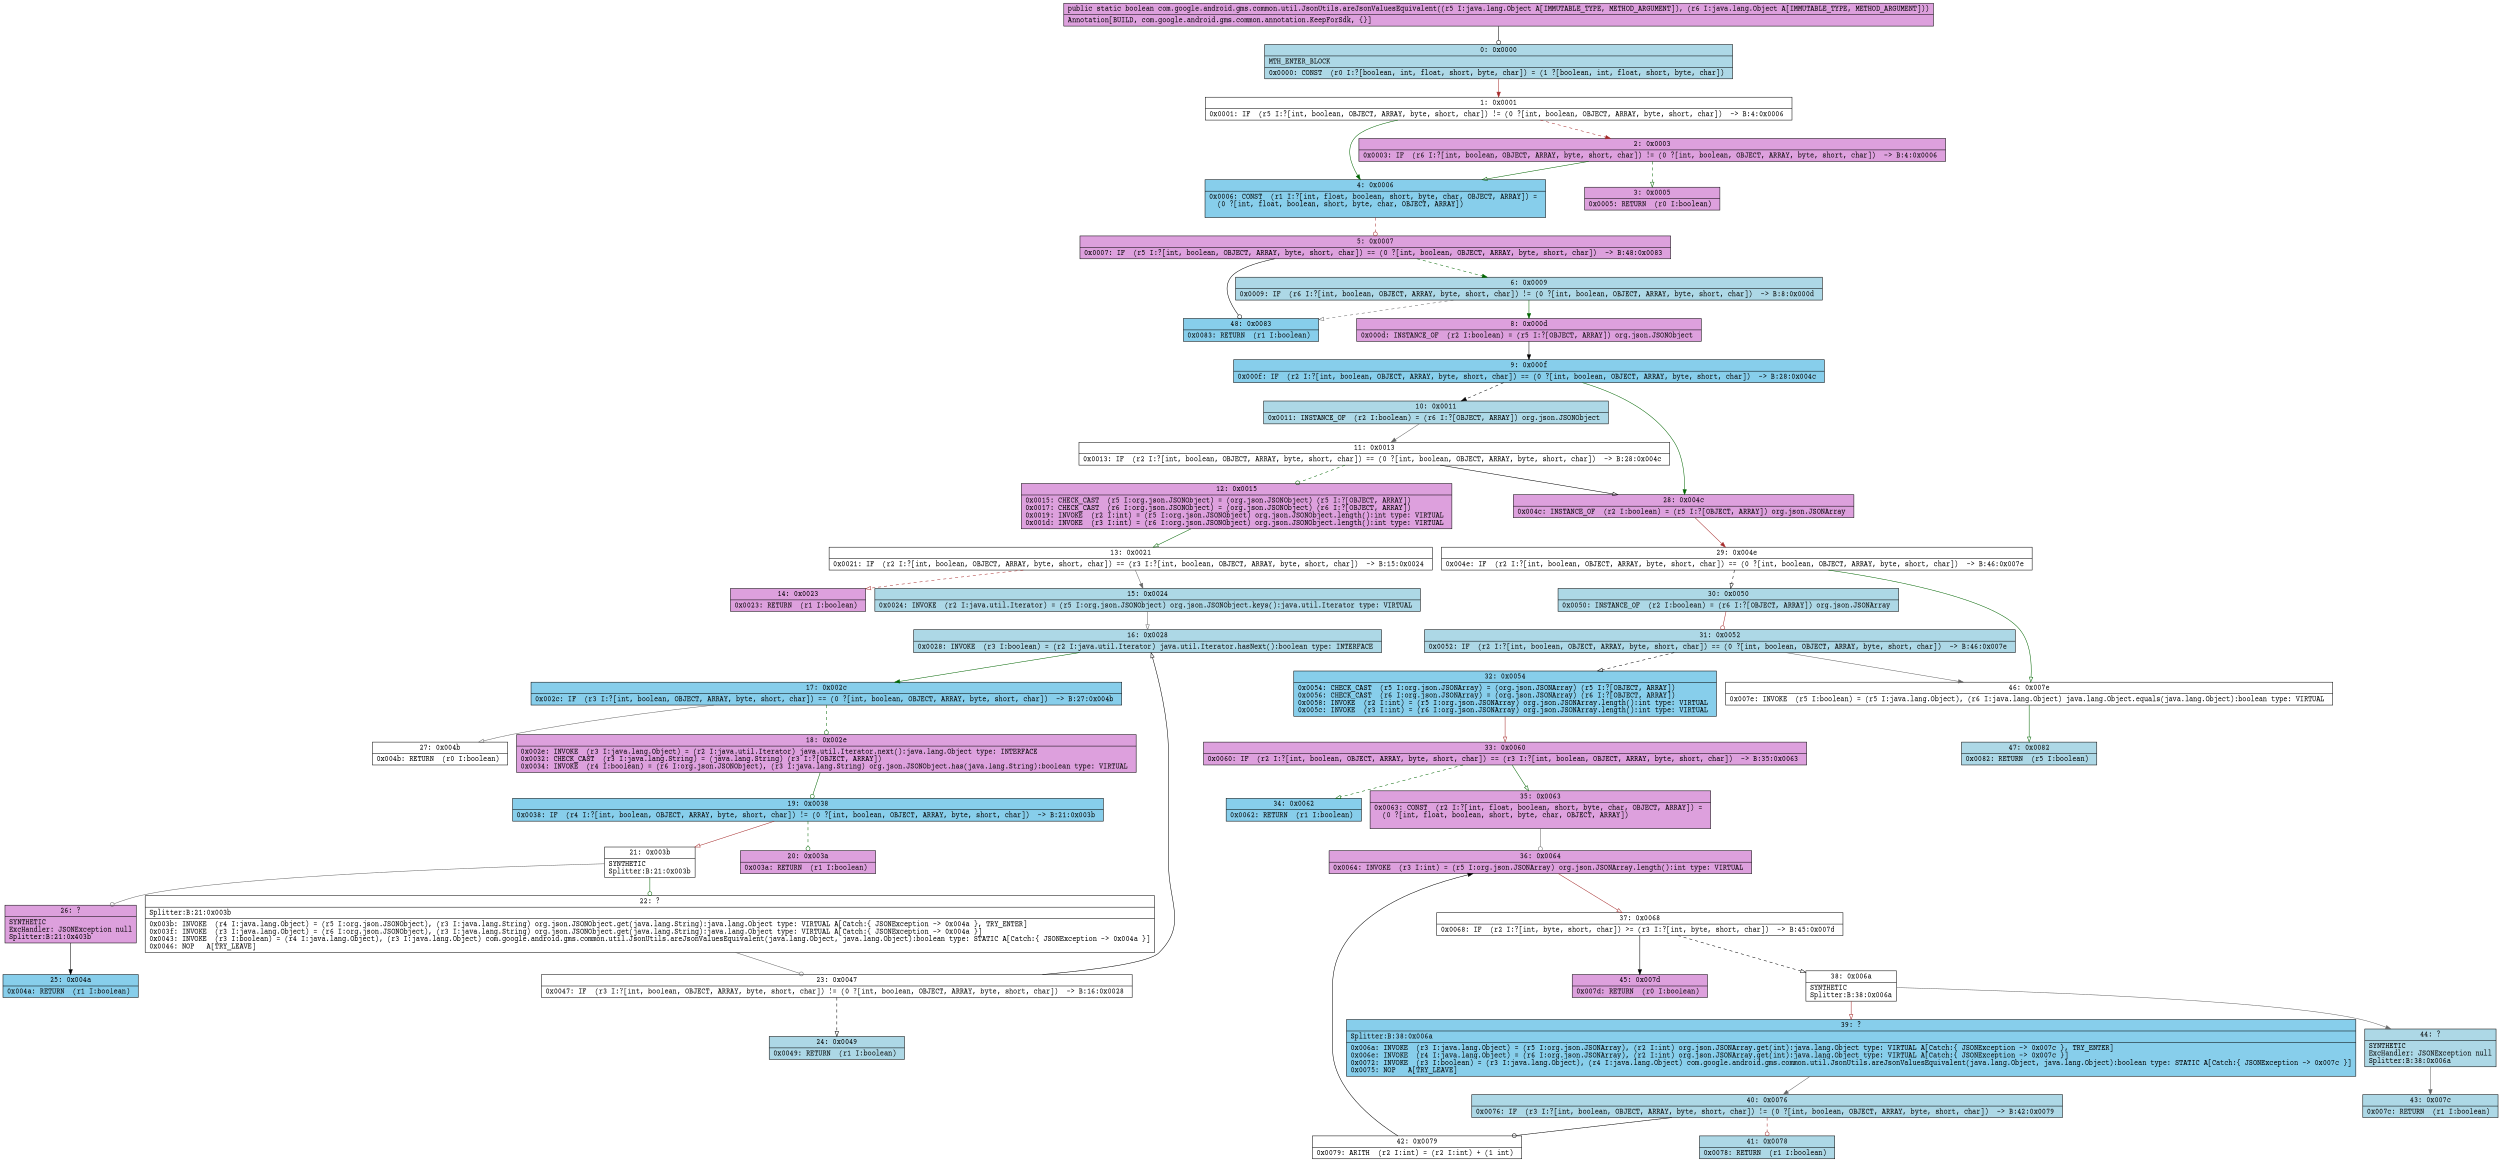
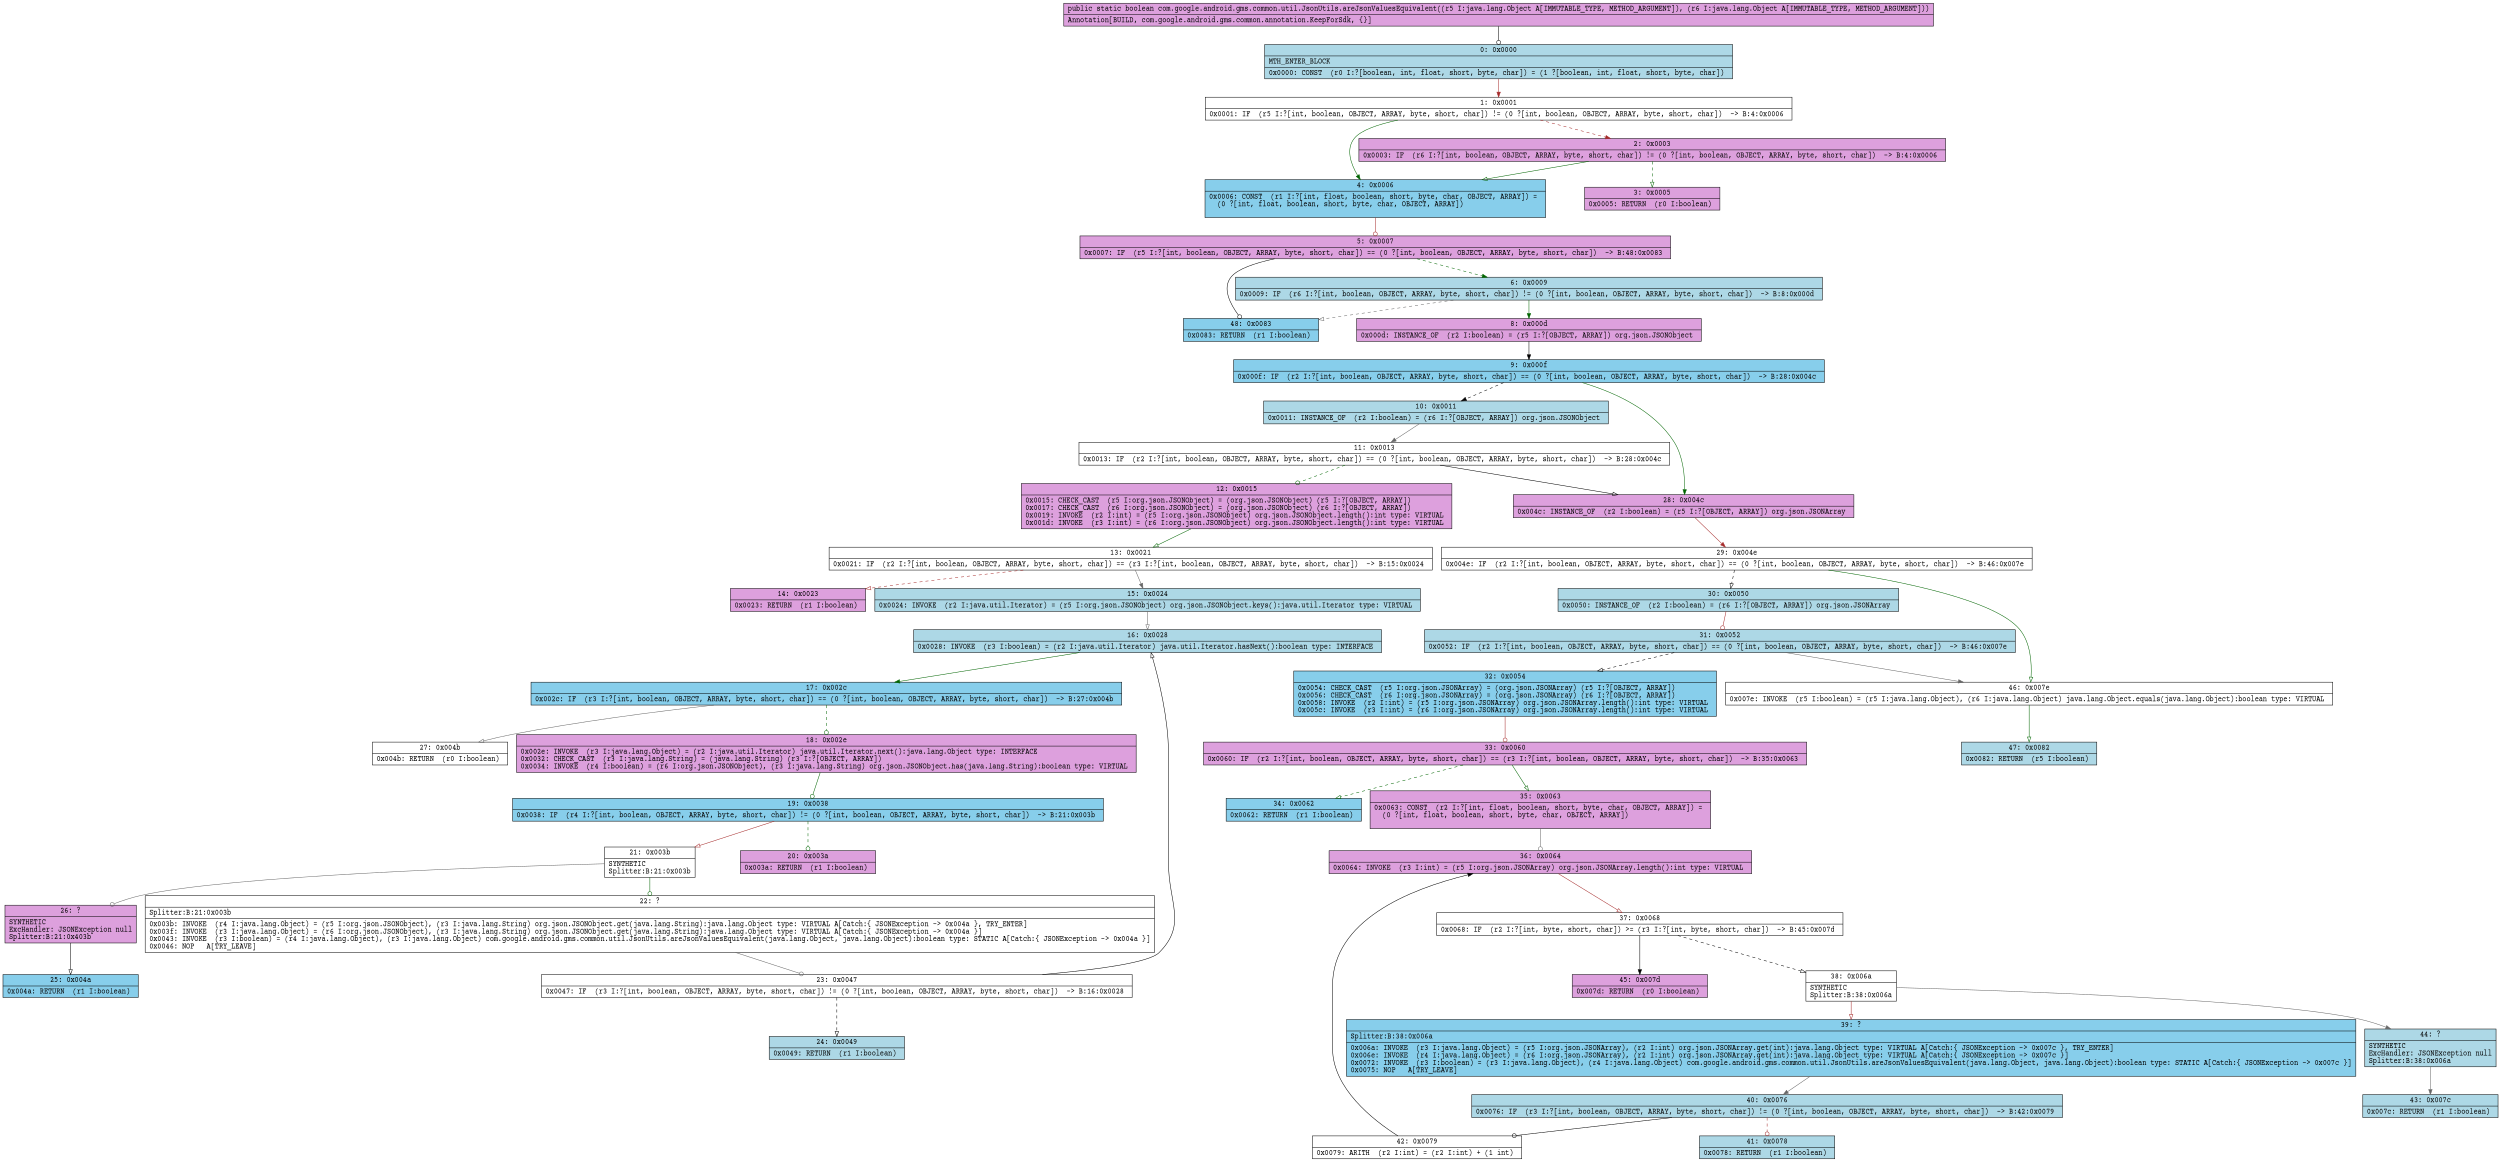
  digraph {
    fontname="Courier Prime"
    node [fillcolor=plum fontname="Courier Prime" shape=record style=filled]
    edge [arrowhead=onormal color=darkgreen fontname="Courier Prime"]
    n1 [fillcolor=lightblue label="{0\:\ 0x0000|MTH_ENTER_BLOCK\l|0x0000: CONST  (r0 I:?[boolean, int, float, short, byte, char]) = (1 ?[boolean, int, float, short, byte, char]) \l}"]
    n2 [fillcolor=white label="{1\:\ 0x0001|0x0001: IF  (r5 I:?[int, boolean, OBJECT, ARRAY, byte, short, char]) != (0 ?[int, boolean, OBJECT, ARRAY, byte, short, char])  \-\> B:4:0x0006 \l}"]
    n3 [label="{2\:\ 0x0003|0x0003: IF  (r6 I:?[int, boolean, OBJECT, ARRAY, byte, short, char]) != (0 ?[int, boolean, OBJECT, ARRAY, byte, short, char])  \-\> B:4:0x0006 \l}"]
    n4 [fillcolor=skyblue label="{4\:\ 0x0006|0x0006: CONST  (r1 I:?[int, float, boolean, short, byte, char, OBJECT, ARRAY]) = \l  (0 ?[int, float, boolean, short, byte, char, OBJECT, ARRAY])\l \l}"]
    n5 [label="{3\:\ 0x0005|0x0005: RETURN  (r0 I:boolean) \l}"]
    n6 [label="{5\:\ 0x0007|0x0007: IF  (r5 I:?[int, boolean, OBJECT, ARRAY, byte, short, char]) == (0 ?[int, boolean, OBJECT, ARRAY, byte, short, char])  \-\> B:48:0x0083 \l}"]
    n7 [fillcolor=lightblue label="{6\:\ 0x0009|0x0009: IF  (r6 I:?[int, boolean, OBJECT, ARRAY, byte, short, char]) != (0 ?[int, boolean, OBJECT, ARRAY, byte, short, char])  \-\> B:8:0x000d \l}"]
    n8 [fillcolor=skyblue label="{48\:\ 0x0083|0x0083: RETURN  (r1 I:boolean) \l}"]
    n9 [label="{8\:\ 0x000d|0x000d: INSTANCE_OF  (r2 I:boolean) = (r5 I:?[OBJECT, ARRAY]) org.json.JSONObject \l}"]
    n10 [fillcolor=skyblue label="{9\:\ 0x000f|0x000f: IF  (r2 I:?[int, boolean, OBJECT, ARRAY, byte, short, char]) == (0 ?[int, boolean, OBJECT, ARRAY, byte, short, char])  \-\> B:28:0x004c \l}"]
    n11 [fillcolor=lightblue label="{10\:\ 0x0011|0x0011: INSTANCE_OF  (r2 I:boolean) = (r6 I:?[OBJECT, ARRAY]) org.json.JSONObject \l}"]
    n12 [label="{28\:\ 0x004c|0x004c: INSTANCE_OF  (r2 I:boolean) = (r5 I:?[OBJECT, ARRAY]) org.json.JSONArray \l}"]
    n13 [fillcolor=white label="{11\:\ 0x0013|0x0013: IF  (r2 I:?[int, boolean, OBJECT, ARRAY, byte, short, char]) == (0 ?[int, boolean, OBJECT, ARRAY, byte, short, char])  \-\> B:28:0x004c \l}"]
    n14 [fillcolor=white label="{29\:\ 0x004e|0x004e: IF  (r2 I:?[int, boolean, OBJECT, ARRAY, byte, short, char]) == (0 ?[int, boolean, OBJECT, ARRAY, byte, short, char])  \-\> B:46:0x007e \l}"]
    n15 [label="{12\:\ 0x0015|0x0015: CHECK_CAST  (r5 I:org.json.JSONObject) = (org.json.JSONObject) (r5 I:?[OBJECT, ARRAY]) \l0x0017: CHECK_CAST  (r6 I:org.json.JSONObject) = (org.json.JSONObject) (r6 I:?[OBJECT, ARRAY]) \l0x0019: INVOKE  (r2 I:int) = (r5 I:org.json.JSONObject) org.json.JSONObject.length():int type: VIRTUAL \l0x001d: INVOKE  (r3 I:int) = (r6 I:org.json.JSONObject) org.json.JSONObject.length():int type: VIRTUAL \l}"]
    n16 [fillcolor=white label="{13\:\ 0x0021|0x0021: IF  (r2 I:?[int, boolean, OBJECT, ARRAY, byte, short, char]) == (r3 I:?[int, boolean, OBJECT, ARRAY, byte, short, char])  \-\> B:15:0x0024 \l}"]
    n17 [label="{14\:\ 0x0023|0x0023: RETURN  (r1 I:boolean) \l}"]
    n18 [fillcolor=lightblue label="{15\:\ 0x0024|0x0024: INVOKE  (r2 I:java.util.Iterator) = (r5 I:org.json.JSONObject) org.json.JSONObject.keys():java.util.Iterator type: VIRTUAL \l}"]
    n19 [fillcolor=lightblue label="{16\:\ 0x0028|0x0028: INVOKE  (r3 I:boolean) = (r2 I:java.util.Iterator) java.util.Iterator.hasNext():boolean type: INTERFACE \l}"]
    n20 [fillcolor=skyblue label="{17\:\ 0x002c|0x002c: IF  (r3 I:?[int, boolean, OBJECT, ARRAY, byte, short, char]) == (0 ?[int, boolean, OBJECT, ARRAY, byte, short, char])  \-\> B:27:0x004b \l}"]
    n21 [label="{18\:\ 0x002e|0x002e: INVOKE  (r3 I:java.lang.Object) = (r2 I:java.util.Iterator) java.util.Iterator.next():java.lang.Object type: INTERFACE \l0x0032: CHECK_CAST  (r3 I:java.lang.String) = (java.lang.String) (r3 I:?[OBJECT, ARRAY]) \l0x0034: INVOKE  (r4 I:boolean) = (r6 I:org.json.JSONObject), (r3 I:java.lang.String) org.json.JSONObject.has(java.lang.String):boolean type: VIRTUAL \l}"]
    n22 [fillcolor=white label="{27\:\ 0x004b|0x004b: RETURN  (r0 I:boolean) \l}"]
    n23 [fillcolor=skyblue label="{19\:\ 0x0038|0x0038: IF  (r4 I:?[int, boolean, OBJECT, ARRAY, byte, short, char]) != (0 ?[int, boolean, OBJECT, ARRAY, byte, short, char])  \-\> B:21:0x003b \l}"]
    n24 [label="{20\:\ 0x003a|0x003a: RETURN  (r1 I:boolean) \l}"]
    n25 [fillcolor=white label="{21\:\ 0x003b|SYNTHETIC\lSplitter:B:21:0x003b\l}"]
    n26 [fillcolor=white label="{22\:\ ?|Splitter:B:21:0x003b\l|0x003b: INVOKE  (r4 I:java.lang.Object) = (r5 I:org.json.JSONObject), (r3 I:java.lang.String) org.json.JSONObject.get(java.lang.String):java.lang.Object type: VIRTUAL A[Catch:\{ JSONException \-\> 0x004a \}, TRY_ENTER]\l0x003f: INVOKE  (r3 I:java.lang.Object) = (r6 I:org.json.JSONObject), (r3 I:java.lang.String) org.json.JSONObject.get(java.lang.String):java.lang.Object type: VIRTUAL A[Catch:\{ JSONException \-\> 0x004a \}]\l0x0043: INVOKE  (r3 I:boolean) = (r4 I:java.lang.Object), (r3 I:java.lang.Object) com.google.android.gms.common.util.JsonUtils.areJsonValuesEquivalent(java.lang.Object, java.lang.Object):boolean type: STATIC A[Catch:\{ JSONException \-\> 0x004a \}]\l0x0046: NOP   A[TRY_LEAVE]\l}"]
    n27 [label="{26\:\ ?|SYNTHETIC\lExcHandler: JSONException null\lSplitter:B:21:0x403b\l}"]
    n28 [fillcolor=white label="{23\:\ 0x0047|0x0047: IF  (r3 I:?[int, boolean, OBJECT, ARRAY, byte, short, char]) != (0 ?[int, boolean, OBJECT, ARRAY, byte, short, char])  \-\> B:16:0x0028 \l}"]
    n29 [fillcolor=skyblue label="{25\:\ 0x004a|0x004a: RETURN  (r1 I:boolean) \l}"]
    n30 [fillcolor=lightblue label="{24\:\ 0x0049|0x0049: RETURN  (r1 I:boolean) \l}"]
    n31 [fillcolor=lightblue label="{30\:\ 0x0050|0x0050: INSTANCE_OF  (r2 I:boolean) = (r6 I:?[OBJECT, ARRAY]) org.json.JSONArray \l}"]
    n32 [fillcolor=white label="{46\:\ 0x007e|0x007e: INVOKE  (r5 I:boolean) = (r5 I:java.lang.Object), (r6 I:java.lang.Object) java.lang.Object.equals(java.lang.Object):boolean type: VIRTUAL \l}"]
    n33 [fillcolor=lightblue label="{31\:\ 0x0052|0x0052: IF  (r2 I:?[int, boolean, OBJECT, ARRAY, byte, short, char]) == (0 ?[int, boolean, OBJECT, ARRAY, byte, short, char])  \-\> B:46:0x007e \l}"]
    n34 [fillcolor=lightblue label="{47\:\ 0x0082|0x0082: RETURN  (r5 I:boolean) \l}"]
    n35 [fillcolor=skyblue label="{32\:\ 0x0054|0x0054: CHECK_CAST  (r5 I:org.json.JSONArray) = (org.json.JSONArray) (r5 I:?[OBJECT, ARRAY]) \l0x0056: CHECK_CAST  (r6 I:org.json.JSONArray) = (org.json.JSONArray) (r6 I:?[OBJECT, ARRAY]) \l0x0058: INVOKE  (r2 I:int) = (r5 I:org.json.JSONArray) org.json.JSONArray.length():int type: VIRTUAL \l0x005c: INVOKE  (r3 I:int) = (r6 I:org.json.JSONArray) org.json.JSONArray.length():int type: VIRTUAL \l}"]
    n36 [label="{33\:\ 0x0060|0x0060: IF  (r2 I:?[int, boolean, OBJECT, ARRAY, byte, short, char]) == (r3 I:?[int, boolean, OBJECT, ARRAY, byte, short, char])  \-\> B:35:0x0063 \l}"]
    n37 [fillcolor=skyblue label="{34\:\ 0x0062|0x0062: RETURN  (r1 I:boolean) \l}"]
    n38 [label="{35\:\ 0x0063|0x0063: CONST  (r2 I:?[int, float, boolean, short, byte, char, OBJECT, ARRAY]) = \l  (0 ?[int, float, boolean, short, byte, char, OBJECT, ARRAY])\l \l}"]
    n39 [label="{36\:\ 0x0064|0x0064: INVOKE  (r3 I:int) = (r5 I:org.json.JSONArray) org.json.JSONArray.length():int type: VIRTUAL \l}"]
    n40 [fillcolor=white label="{37\:\ 0x0068|0x0068: IF  (r2 I:?[int, byte, short, char]) \>= (r3 I:?[int, byte, short, char])  \-\> B:45:0x007d \l}"]
    n41 [fillcolor=white label="{38\:\ 0x006a|SYNTHETIC\lSplitter:B:38:0x006a\l}"]
    n42 [label="{45\:\ 0x007d|0x007d: RETURN  (r0 I:boolean) \l}"]
    n43 [fillcolor=skyblue label="{39\:\ ?|Splitter:B:38:0x006a\l|0x006a: INVOKE  (r3 I:java.lang.Object) = (r5 I:org.json.JSONArray), (r2 I:int) org.json.JSONArray.get(int):java.lang.Object type: VIRTUAL A[Catch:\{ JSONException \-\> 0x007c \}, TRY_ENTER]\l0x006e: INVOKE  (r4 I:java.lang.Object) = (r6 I:org.json.JSONArray), (r2 I:int) org.json.JSONArray.get(int):java.lang.Object type: VIRTUAL A[Catch:\{ JSONException \-\> 0x007c \}]\l0x0072: INVOKE  (r3 I:boolean) = (r3 I:java.lang.Object), (r4 I:java.lang.Object) com.google.android.gms.common.util.JsonUtils.areJsonValuesEquivalent(java.lang.Object, java.lang.Object):boolean type: STATIC A[Catch:\{ JSONException \-\> 0x007c \}]\l0x0075: NOP   A[TRY_LEAVE]\l}"]
    n44 [fillcolor=lightblue label="{44\:\ ?|SYNTHETIC\lExcHandler: JSONException null\lSplitter:B:38:0x006a\l}"]
    n45 [fillcolor=lightblue label="{40\:\ 0x0076|0x0076: IF  (r3 I:?[int, boolean, OBJECT, ARRAY, byte, short, char]) != (0 ?[int, boolean, OBJECT, ARRAY, byte, short, char])  \-\> B:42:0x0079 \l}"]
    n46 [fillcolor=lightblue label="{43\:\ 0x007c|0x007c: RETURN  (r1 I:boolean) \l}"]
    n47 [fillcolor=lightblue label="{41\:\ 0x0078|0x0078: RETURN  (r1 I:boolean) \l}"]
    n48 [fillcolor=white label="{42\:\ 0x0079|0x0079: ARITH  (r2 I:int) = (r2 I:int) + (1 int) \l}"]
    n49 [label="{public static boolean com.google.android.gms.common.util.JsonUtils.areJsonValuesEquivalent((r5 I:java.lang.Object A[IMMUTABLE_TYPE, METHOD_ARGUMENT]), (r6 I:java.lang.Object A[IMMUTABLE_TYPE, METHOD_ARGUMENT]))  | Annotation[BUILD, com.google.android.gms.common.annotation.KeepForSdk, \{\}]\l}"]
    n1 -> n2 [arrowhead=normal color=brown]
    n2 -> n3 [arrowhead=normal color=brown style=dashed]
    n2 -> n4 [arrowhead=normal]
    n3 -> n4
    n3 -> n5 [style=dashed]
-   n4 -> n6 [arrowhead=odot color=brown style=dashed]
+   n4 -> n6 [arrowhead=odot color=brown]
    n6 -> n7 [arrowhead=normal style=dashed]
    n6 -> n8 [arrowhead=odot color=black]
    n7 -> n8 [color=gray40 style=dashed]
    n7 -> n9 [arrowhead=normal]
    n9 -> n10 [arrowhead=normal color=black]
    n10 -> n11 [arrowhead=normal color=black style=dashed]
    n10 -> n12 [arrowhead=normal]
    n11 -> n13 [arrowhead=normal color=gray40]
    n12 -> n14 [arrowhead=normal color=brown]
    n13 -> n12 [color=black]
    n13 -> n15 [arrowhead=odot style=dashed]
    n14 -> n31 [color=black style=dashed]
    n14 -> n32
    n15 -> n16
    n16 -> n17 [color=brown style=dashed]
    n16 -> n18 [arrowhead=normal color=gray40]
    n18 -> n19 [color=gray40]
    n19 -> n20 [arrowhead=normal]
    n20 -> n21 [arrowhead=odot style=dashed]
    n20 -> n22 [color=gray40]
    n21 -> n23 [arrowhead=odot]
    n23 -> n24 [arrowhead=odot style=dashed]
    n23 -> n25 [color=brown]
    n25 -> n26 [arrowhead=odot]
    n25 -> n27 [arrowhead=odot color=gray40]
    n26 -> n28 [arrowhead=odot color=gray40]
-   n27 -> n29 [arrowhead=normal color=black]
+   n27 -> n29 [color=black]
    n28 -> n19 [color=black]
    n28 -> n30 [color=black style=dashed]
    n31 -> n33 [arrowhead=odot color=brown]
    n32 -> n34
    n33 -> n32 [arrowhead=normal color=gray40]
    n33 -> n35 [color=black style=dashed]
-   n35 -> n36 [color=brown]
+   n35 -> n36 [arrowhead=odot color=brown]
    n36 -> n37 [style=dashed]
    n36 -> n38
    n38 -> n39 [arrowhead=odot color=gray40]
    n39 -> n40 [color=brown]
    n40 -> n41 [color=black style=dashed]
    n40 -> n42 [arrowhead=normal color=black]
    n41 -> n43 [color=brown]
    n41 -> n44 [arrowhead=normal color=gray40]
    n43 -> n45 [arrowhead=normal color=gray40]
    n44 -> n46 [arrowhead=normal color=gray40]
    n45 -> n47 [arrowhead=odot color=brown style=dashed]
    n45 -> n48 [arrowhead=odot color=black]
    n48 -> n39 [arrowhead=normal color=black]
    n49 -> n1 [arrowhead=odot color=black]
  }
